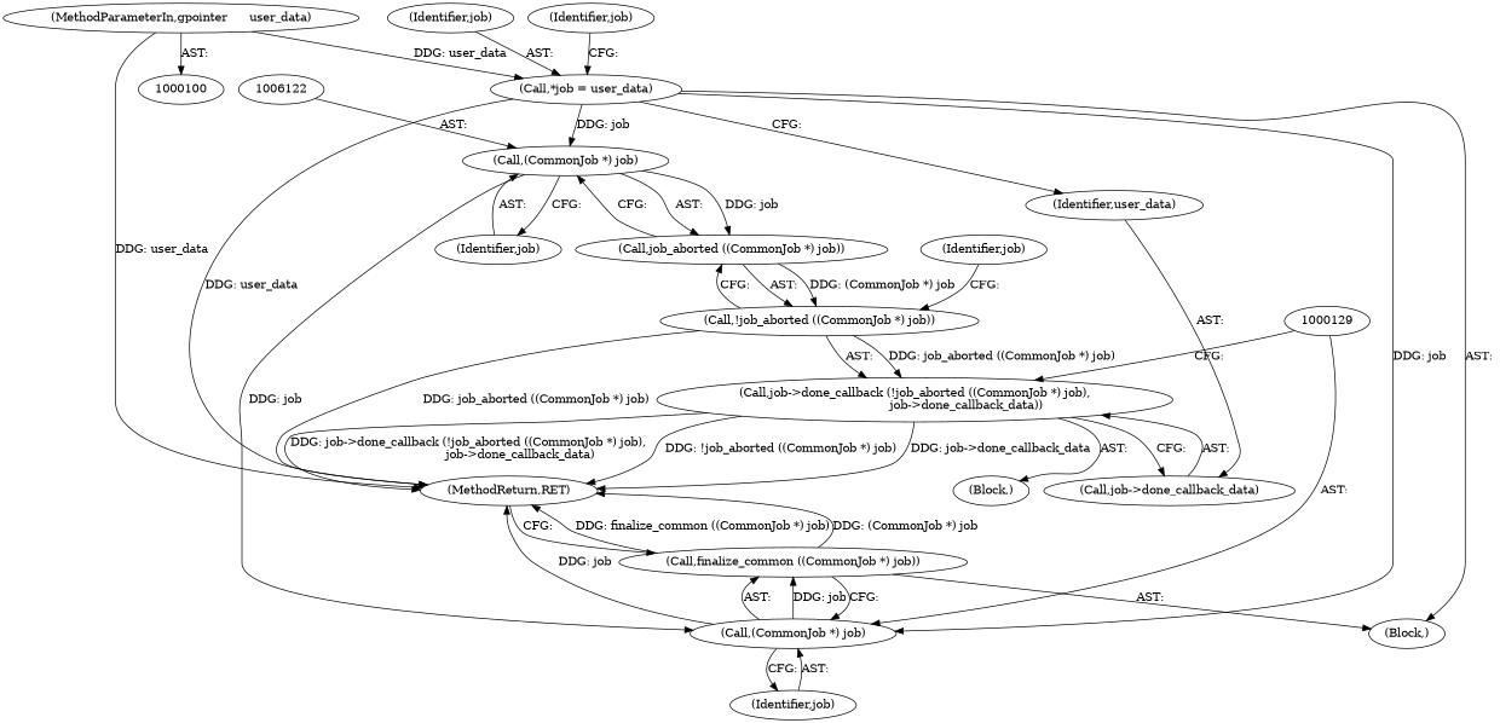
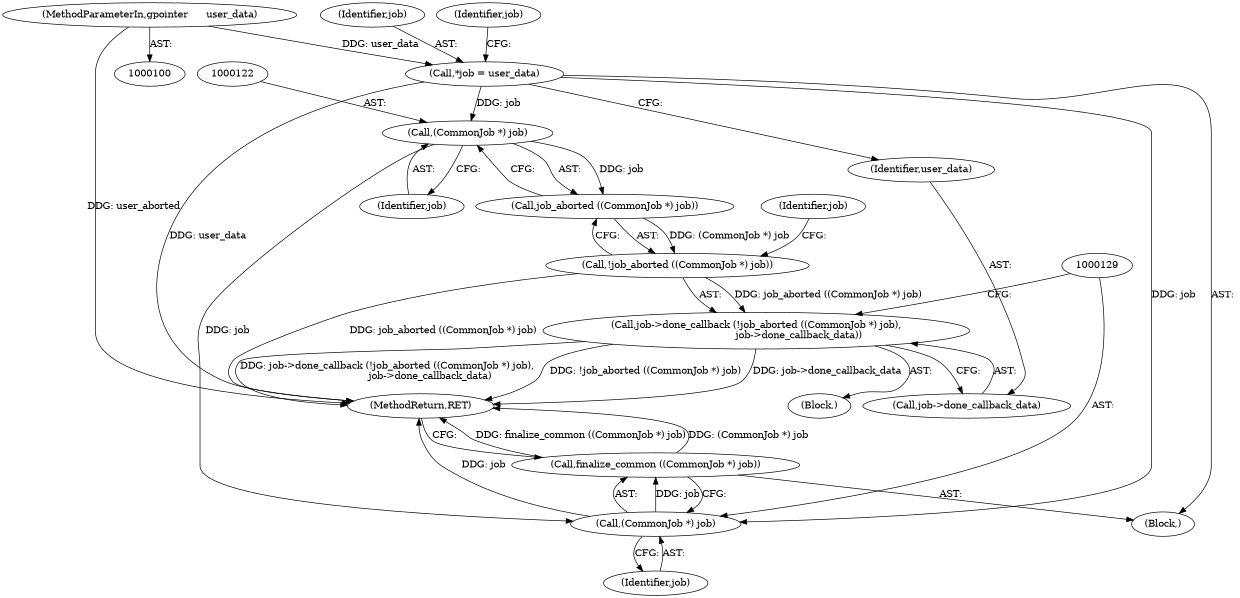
  digraph {
    n1 [label="(Call,(CommonJob *) job)"]
    n2 [label="(Call,job_aborted ((CommonJob *) job))"]
    n3 [label="(Call,(CommonJob *) job)"]
    n4 [label="(Identifier,job)"]
    n5 [label="(Call,!job_aborted ((CommonJob *) job))"]
    n6 [label="(MethodReturn,RET)"]
    n7 [label="(Call,finalize_common ((CommonJob *) job))"]
    n8 [label="(Identifier,job)"]
    n9 [label="(Call,*job = user_data)"]
    n10 [label="(Block,)"]
    n11 [label="(Identifier,user_data)"]
    n12 [label="(Call,job->done_callback_data)"]
    n13 [label="(MethodParameterIn,gpointer      user_data)"]
    1000100
    n15 [label="(Call,job->done_callback (!job_aborted ((CommonJob *) job),\n                            job->done_callback_data))"]
    n16 [label="(Block,)"]
    n17 [label="(Identifier,job)"]
    n18 [label="(Identifier,job)"]
    n19 [label="(Identifier,job)"]
-   1000122 [label=1006122]
+   1000122
    1000129
    n1 -> n2 [label="AST: "]
    n1 -> n2 [label="DDG: job"]
    n1 -> n3 [label="DDG: job"]
    n1 -> n4 [label="CFG: "]
    n2 -> n1 [label="CFG: "]
    n2 -> n5 [label="AST: "]
    n2 -> n5 [label="DDG: (CommonJob *) job"]
    n3 -> n6 [label="DDG: job"]
    n3 -> n7 [label="AST: "]
    n3 -> n7 [label="DDG: job"]
    n3 -> n8 [label="CFG: "]
    n4 -> n1 [label="AST: "]
    n5 -> n2 [label="CFG: "]
    n5 -> n6 [label="DDG: job_aborted ((CommonJob *) job)"]
    n5 -> n15 [label="AST: "]
    n5 -> n15 [label="DDG: job_aborted ((CommonJob *) job)"]
    n6 -> n7 [label="CFG: "]
    n7 -> n3 [label="CFG: "]
    n7 -> n6 [label="DDG: finalize_common ((CommonJob *) job)"]
    n7 -> n6 [label="DDG: (CommonJob *) job"]
    n7 -> n10 [label="AST: "]
    n8 -> n3 [label="AST: "]
    n9 -> n1 [label="DDG: job"]
    n9 -> n3 [label="DDG: job"]
    n9 -> n6 [label="DDG: user_data"]
    n9 -> n10 [label="AST: "]
    n9 -> n11 [label="CFG: "]
    n11 -> n12 [label="AST: "]
    n12 -> n15 [label="AST: "]
-   n13 -> n6 [label="DDG: user_data"]
+   n13 -> n6 [label="DDG: user_aborted"]
    n13 -> n9 [label="DDG: user_data"]
    n13 -> 1000100 [label="AST: "]
    n15 -> n6 [label="DDG: job->done_callback (!job_aborted ((CommonJob *) job),\n                            job->done_callback_data)"]
    n15 -> n6 [label="DDG: !job_aborted ((CommonJob *) job)"]
    n15 -> n6 [label="DDG: job->done_callback_data"]
    n15 -> n12 [label="CFG: "]
    n15 -> n16 [label="AST: "]
    n17 -> n9 [label="AST: "]
    n18 -> n9 [label="CFG: "]
    n19 -> n5 [label="CFG: "]
    1000122 -> n1 [label="AST: "]
    1000129 -> n3 [label="AST: "]
    1000129 -> n15 [label="CFG: "]
  }
